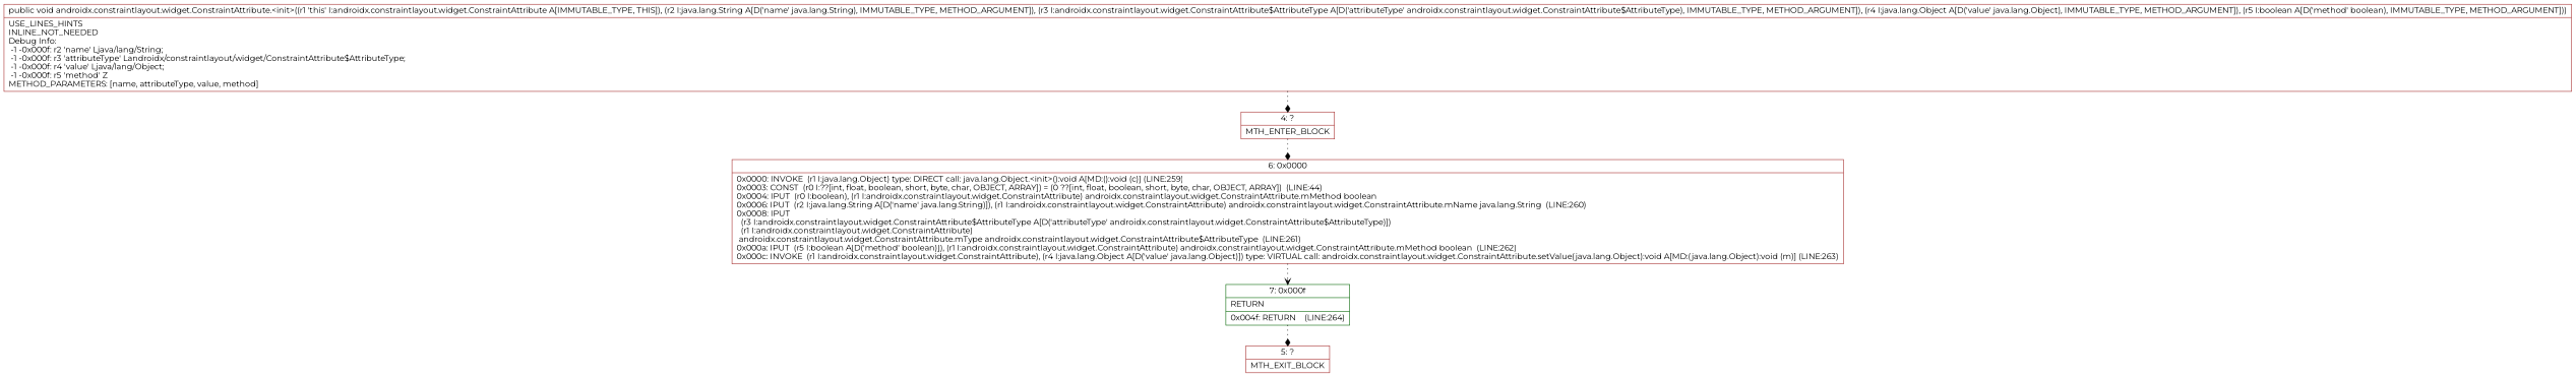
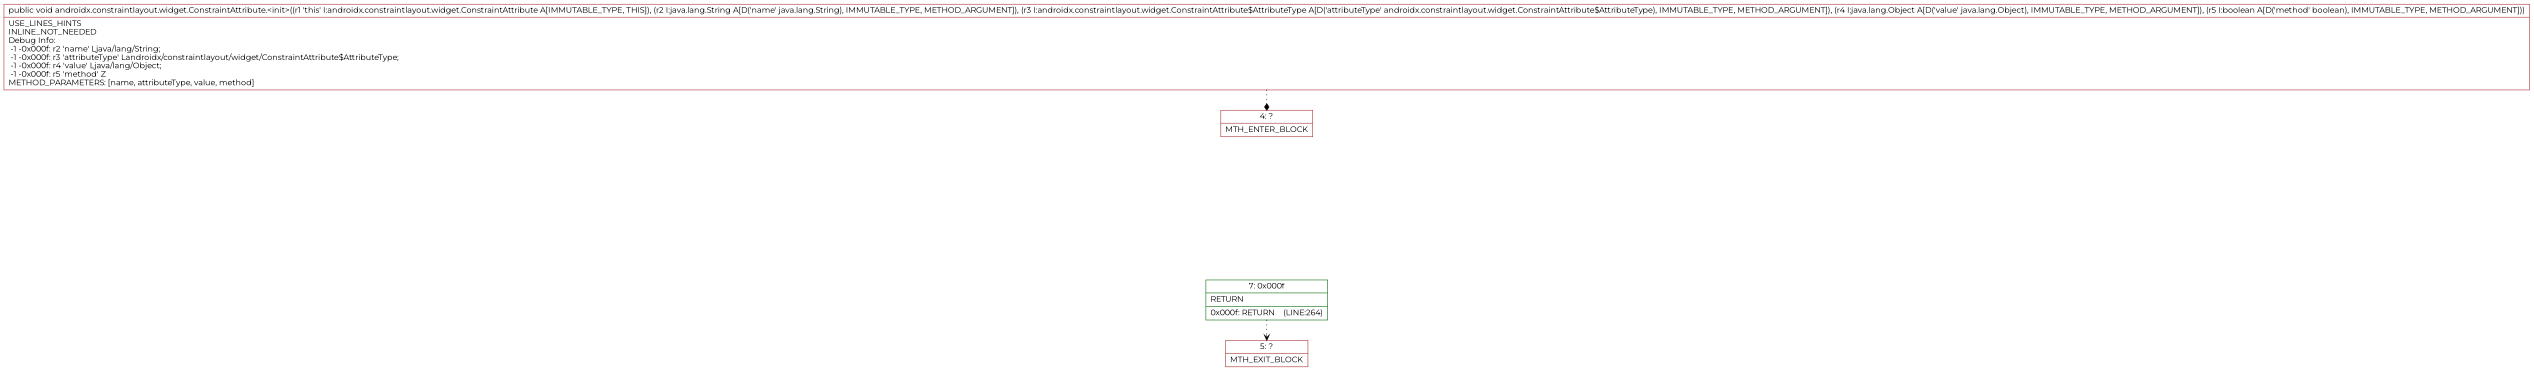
  digraph {
    fontname=Montserrat
    node [color=brown fontname=Montserrat shape=record]
    edge [arrowhead=diamond fontname=Montserrat style=dotted]
    n1 [label="{4\:\ ?|MTH_ENTER_BLOCK\l}"]
-   n2 [label="{6\:\ 0x0000|0x0000: INVOKE  (r1 I:java.lang.Object) type: DIRECT call: java.lang.Object.\<init\>():void A[MD:():void (c)] (LINE:259)\l0x0003: CONST  (r0 I:??[int, float, boolean, short, byte, char, OBJECT, ARRAY]) = (0 ??[int, float, boolean, short, byte, char, OBJECT, ARRAY])  (LINE:44)\l0x0004: IPUT  (r0 I:boolean), (r1 I:androidx.constraintlayout.widget.ConstraintAttribute) androidx.constraintlayout.widget.ConstraintAttribute.mMethod boolean \l0x0006: IPUT  (r2 I:java.lang.String A[D('name' java.lang.String)]), (r1 I:androidx.constraintlayout.widget.ConstraintAttribute) androidx.constraintlayout.widget.ConstraintAttribute.mName java.lang.String  (LINE:260)\l0x0008: IPUT  \l  (r3 I:androidx.constraintlayout.widget.ConstraintAttribute$AttributeType A[D('attributeType' androidx.constraintlayout.widget.ConstraintAttribute$AttributeType)])\l  (r1 I:androidx.constraintlayout.widget.ConstraintAttribute)\l androidx.constraintlayout.widget.ConstraintAttribute.mType androidx.constraintlayout.widget.ConstraintAttribute$AttributeType  (LINE:261)\l0x000a: IPUT  (r5 I:boolean A[D('method' boolean)]), (r1 I:androidx.constraintlayout.widget.ConstraintAttribute) androidx.constraintlayout.widget.ConstraintAttribute.mMethod boolean  (LINE:262)\l0x000c: INVOKE  (r1 I:androidx.constraintlayout.widget.ConstraintAttribute), (r4 I:java.lang.Object A[D('value' java.lang.Object)]) type: VIRTUAL call: androidx.constraintlayout.widget.ConstraintAttribute.setValue(java.lang.Object):void A[MD:(java.lang.Object):void (m)] (LINE:263)\l}"]
-   n3 [color=darkgreen label="{7\:\ 0x000f|RETURN\l|0x004f: RETURN    (LINE:264)\l}"]
+   n3 [color=darkgreen label="{7\:\ 0x000f|RETURN\l|0x000f: RETURN    (LINE:264)\l}"]
    n4 [label="{5\:\ ?|MTH_EXIT_BLOCK\l}"]
    n5 [label="{public void androidx.constraintlayout.widget.ConstraintAttribute.\<init\>((r1 'this' I:androidx.constraintlayout.widget.ConstraintAttribute A[IMMUTABLE_TYPE, THIS]), (r2 I:java.lang.String A[D('name' java.lang.String), IMMUTABLE_TYPE, METHOD_ARGUMENT]), (r3 I:androidx.constraintlayout.widget.ConstraintAttribute$AttributeType A[D('attributeType' androidx.constraintlayout.widget.ConstraintAttribute$AttributeType), IMMUTABLE_TYPE, METHOD_ARGUMENT]), (r4 I:java.lang.Object A[D('value' java.lang.Object), IMMUTABLE_TYPE, METHOD_ARGUMENT]), (r5 I:boolean A[D('method' boolean), IMMUTABLE_TYPE, METHOD_ARGUMENT]))  | USE_LINES_HINTS\lINLINE_NOT_NEEDED\lDebug Info:\l  \-1 \-0x000f: r2 'name' Ljava\/lang\/String;\l  \-1 \-0x000f: r3 'attributeType' Landroidx\/constraintlayout\/widget\/ConstraintAttribute$AttributeType;\l  \-1 \-0x000f: r4 'value' Ljava\/lang\/Object;\l  \-1 \-0x000f: r5 'method' Z\lMETHOD_PARAMETERS: [name, attributeType, value, method]\l}"]
-   n1 -> n2
-   n2 -> n3 [arrowhead=vee]
-   n3 -> n4
+   n3 -> n4 [arrowhead=vee]
    n5 -> n1
  }
